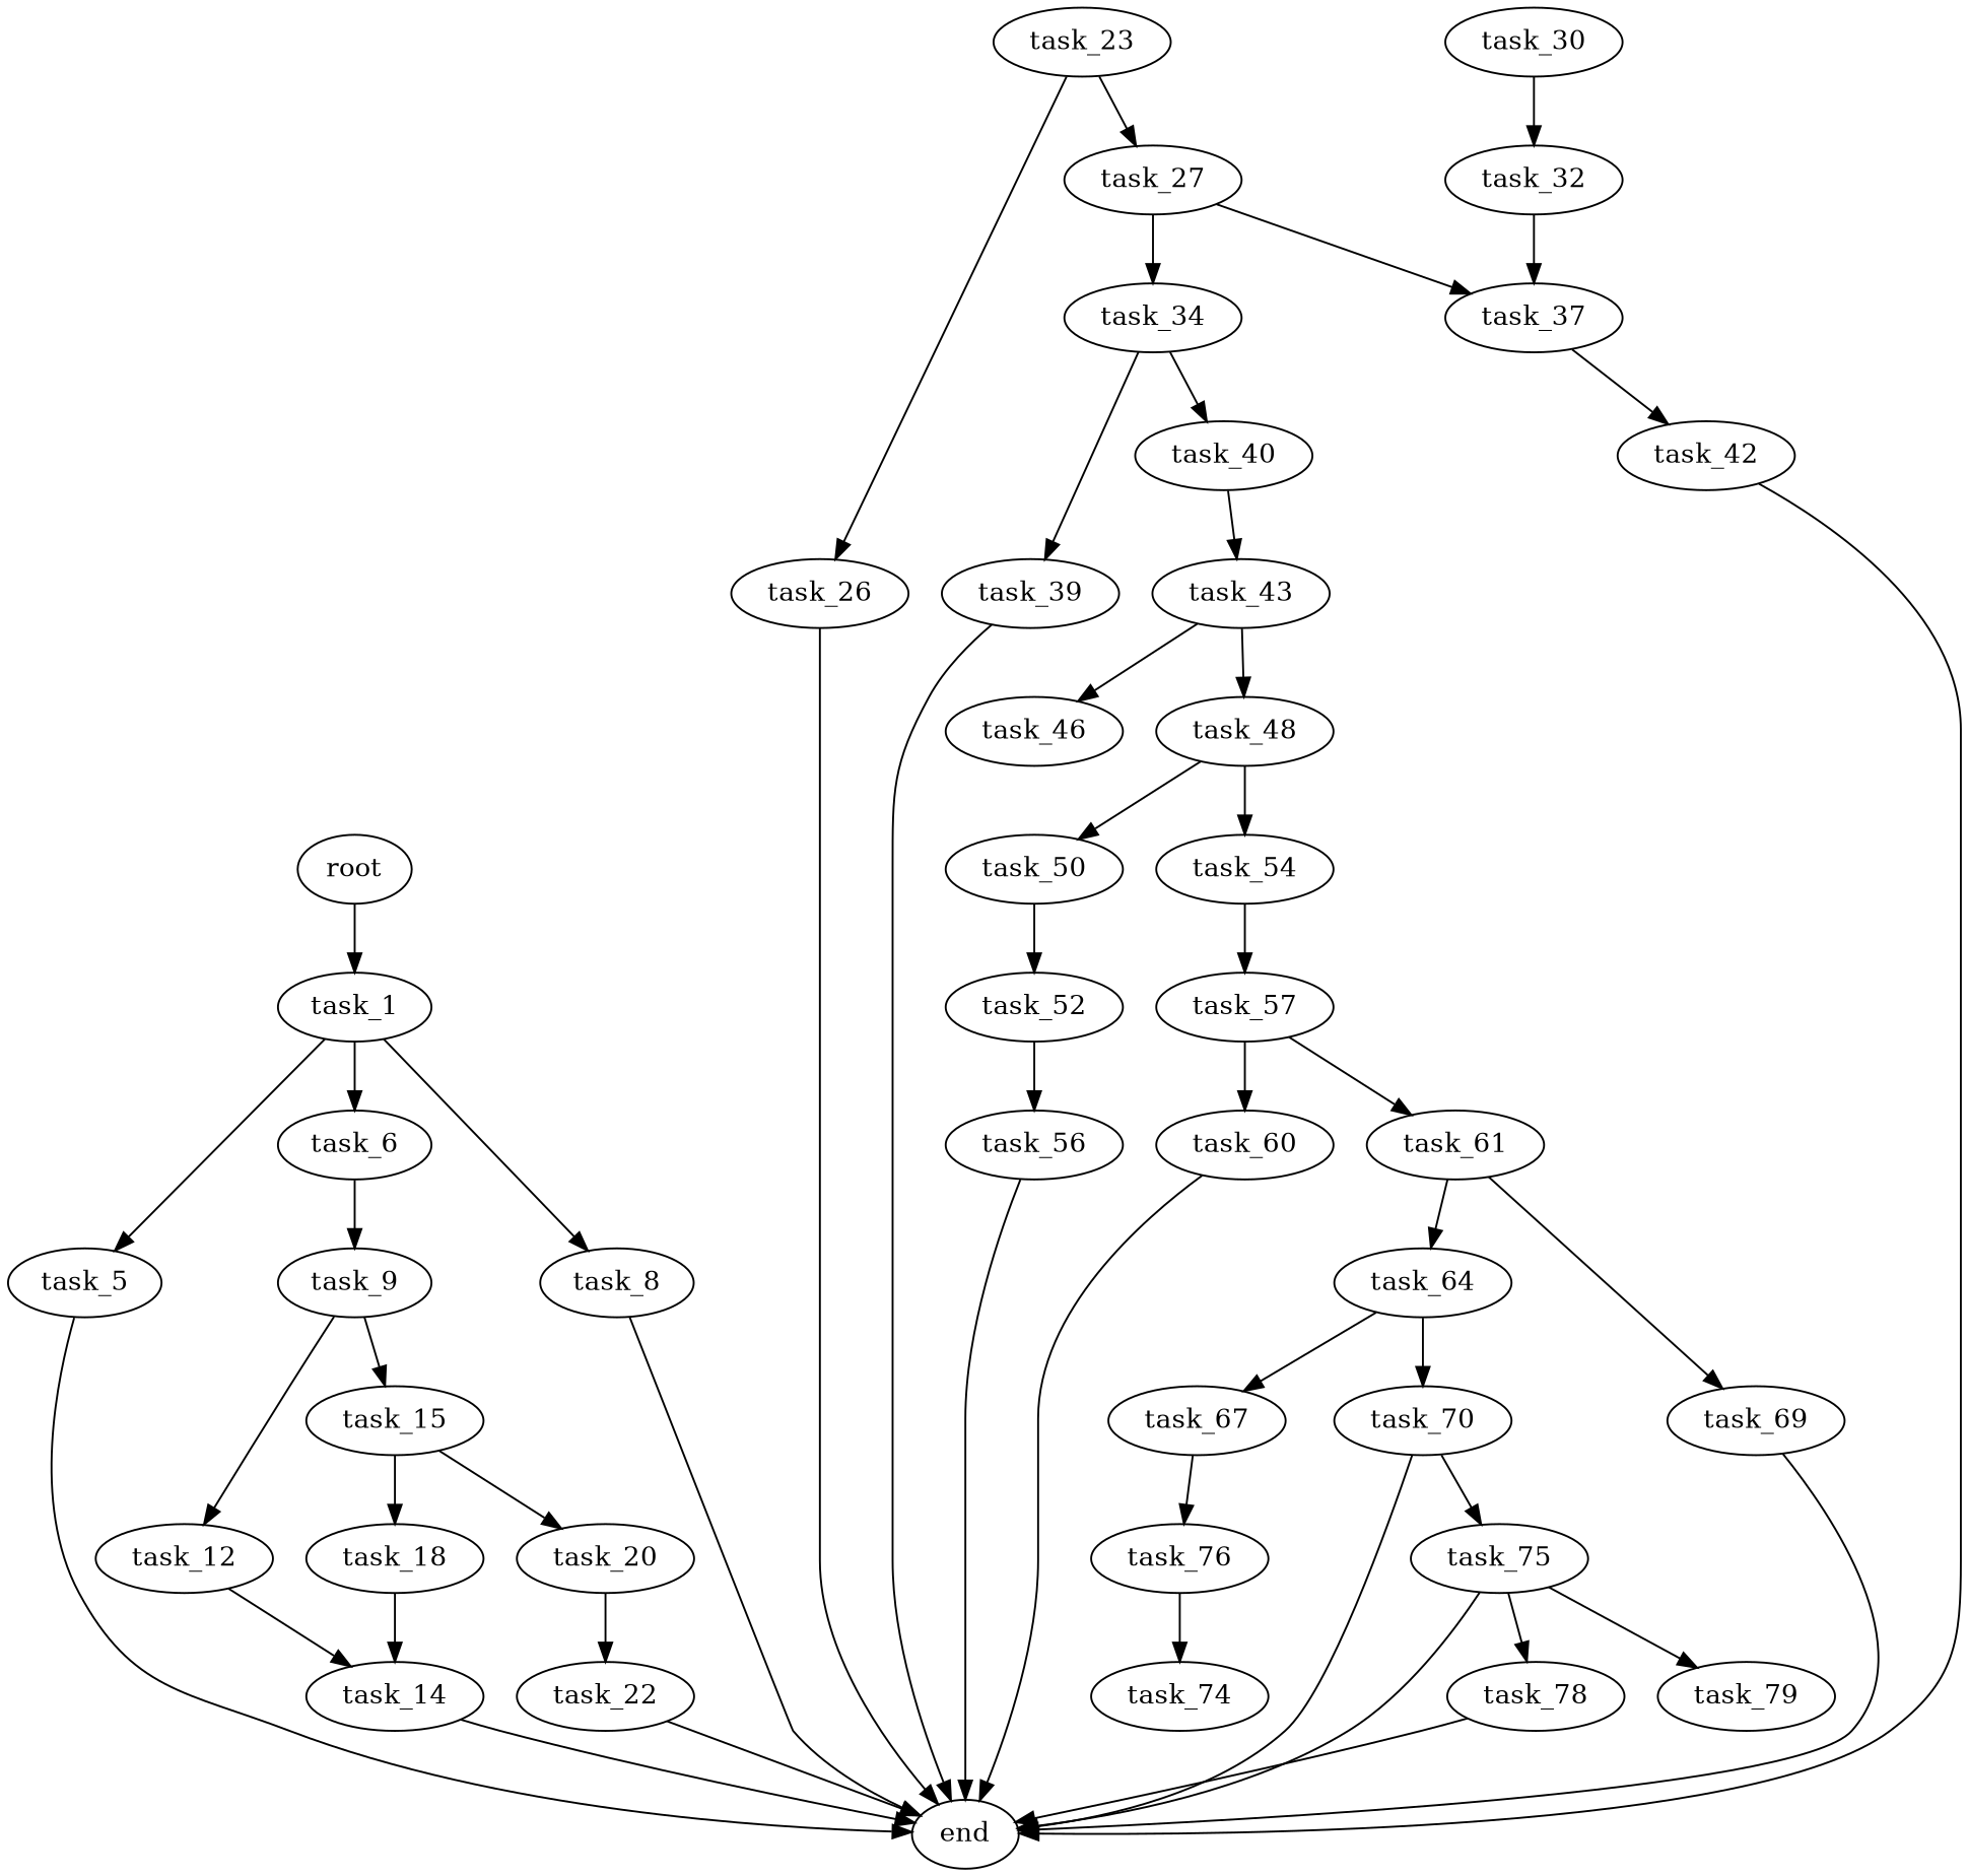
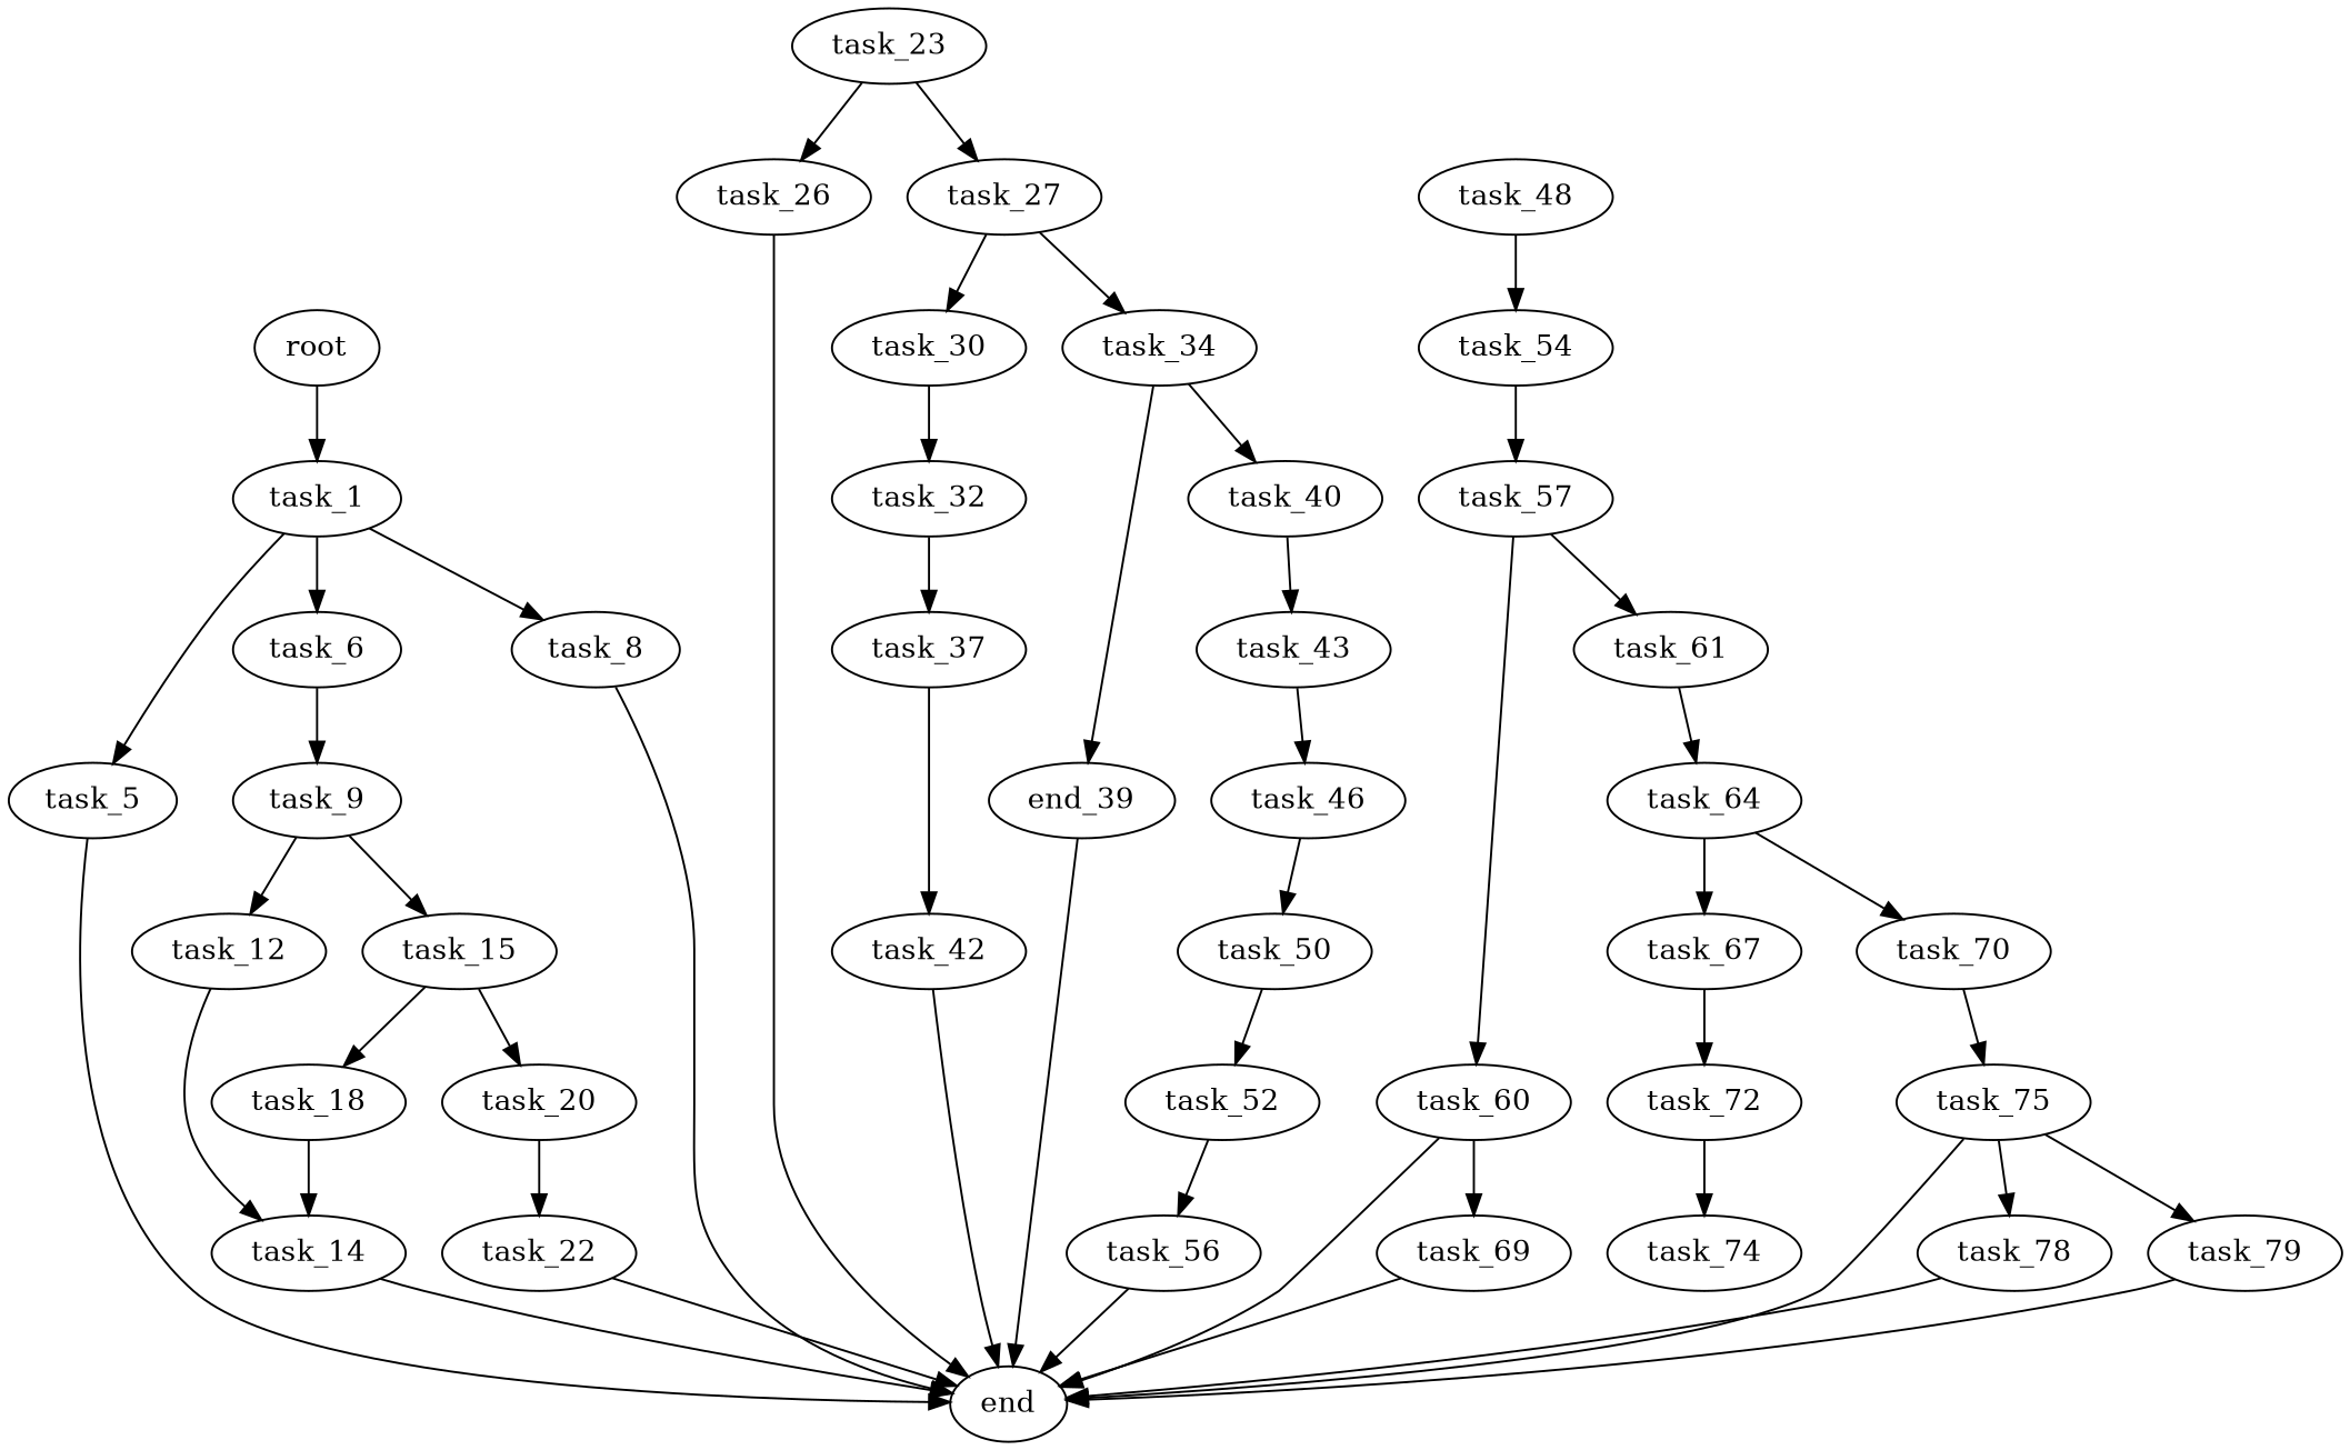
  digraph {
    root
    task_1
    task_5
    task_6
    task_8
    end
    task_9
    task_12
    task_15
    task_14
    task_18
    task_20
    task_22
    task_23
    task_26
    task_27
    task_30
    task_34
    task_32
-   task_39
+   task_39 [label=end_39]
    task_40
    task_37
    task_43
    task_42
    task_46
    task_48
    task_50
    task_54
    task_52
    task_57
    task_56
    task_60
    task_61
    task_64
    task_69
    task_67
    task_70
-   task_72 [label=task_76]
+   task_72
    task_75
    task_74
    task_78
    task_79
    root -> task_1
    task_1 -> task_5
    task_1 -> task_6
    task_1 -> task_8
    task_5 -> end
    task_6 -> task_9
    task_8 -> end
    task_9 -> task_12
    task_9 -> task_15
    task_12 -> task_14
    task_15 -> task_18
    task_15 -> task_20
    task_14 -> end
    task_18 -> task_14
    task_20 -> task_22
    task_22 -> end
    task_23 -> task_26
    task_23 -> task_27
    task_26 -> end
-   task_27 -> task_37
+   task_27 -> task_30
    task_27 -> task_34
    task_30 -> task_32
    task_34 -> task_39
    task_34 -> task_40
    task_32 -> task_37
    task_39 -> end
    task_40 -> task_43
    task_37 -> task_42
    task_43 -> task_46
-   task_43 -> task_48
    task_42 -> end
-   task_48 -> task_50
+   task_46 -> task_50
    task_48 -> task_54
    task_50 -> task_52
    task_54 -> task_57
    task_52 -> task_56
    task_57 -> task_60
    task_57 -> task_61
    task_56 -> end
    task_60 -> end
    task_61 -> task_64
-   task_61 -> task_69
+   task_60 -> task_69
    task_64 -> task_67
    task_64 -> task_70
    task_69 -> end
    task_67 -> task_72
    task_70 -> task_75
    task_72 -> task_74
    task_75 -> end
    task_75 -> task_78
    task_75 -> task_79
    task_78 -> end
-   task_70 -> end
+   task_79 -> end
  }
